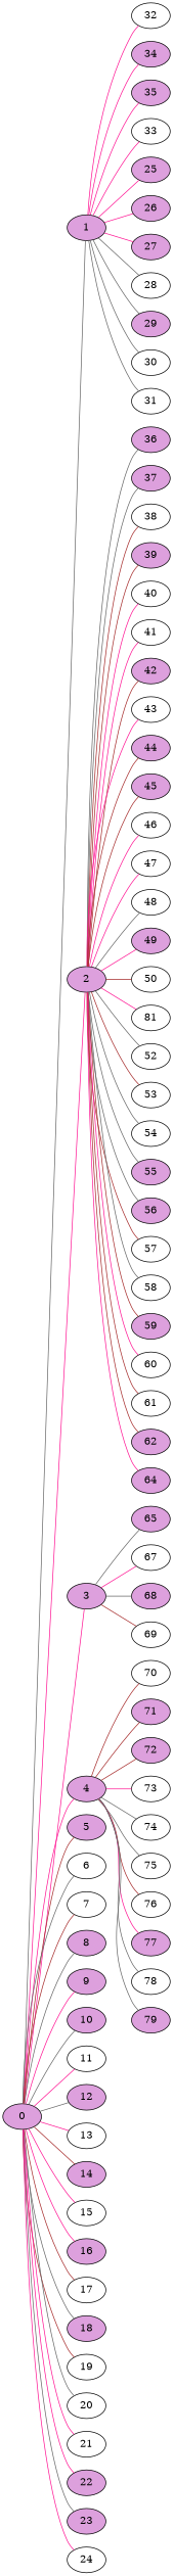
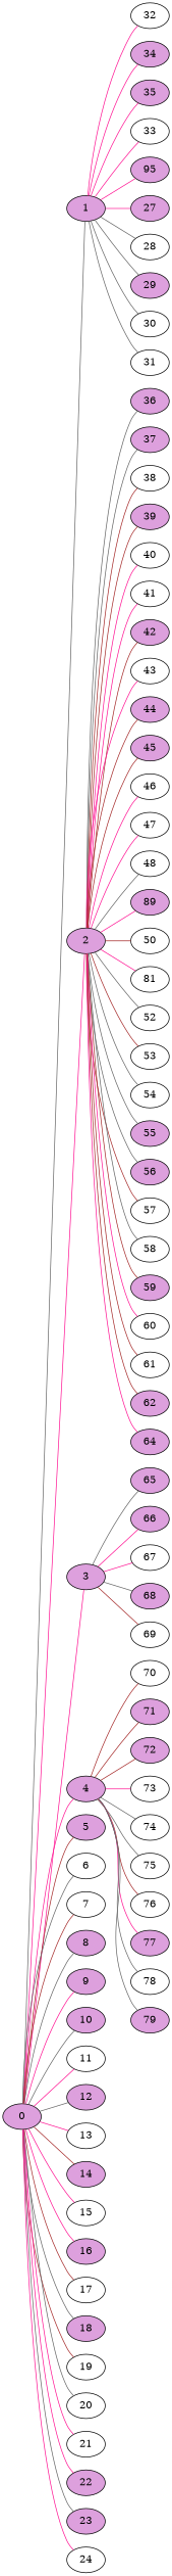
  graph {
    rankdir=LR
    node [fillcolor=plum style=filled]
    edge [color=deeppink]
    0
    1
    2
    3
    4
    5
    6 [fillcolor=white]
    7 [fillcolor=white]
    8
    9
    10
    11 [fillcolor=white]
    12
    13 [fillcolor=white]
    14
    15 [fillcolor=white]
    16
    17 [fillcolor=white]
    18
    19 [fillcolor=white]
    20 [fillcolor=white]
    21 [fillcolor=white]
    22
    23
    24 [fillcolor=white]
    32 [fillcolor=white]
    34
    35
    33 [fillcolor=white]
-   25
-   26
+   25 [label=95]
    27
    28 [fillcolor=white]
    29
    30 [fillcolor=white]
    31 [fillcolor=white]
    36
    37
    38 [fillcolor=white]
    39
    40 [fillcolor=white]
    41 [fillcolor=white]
    42
    43 [fillcolor=white]
    44
    45
    46 [fillcolor=white]
    47 [fillcolor=white]
    48 [fillcolor=white]
-   49
+   49 [label=89]
    50 [fillcolor=white]
    n52 [fillcolor=white label=81]
    52 [fillcolor=white]
    53 [fillcolor=white]
    54 [fillcolor=white]
    55
    56
    57 [fillcolor=white]
    58 [fillcolor=white]
    59
    60 [fillcolor=white]
    61 [fillcolor=white]
    62
    64
    65
+   66
    67 [fillcolor=white]
    68
    69 [fillcolor=white]
    70 [fillcolor=white]
    71
    72
    73 [fillcolor=white]
    74 [fillcolor=white]
    75 [fillcolor=white]
    76 [fillcolor=white]
    77
    78 [fillcolor=white]
    79
    0 -- 1 [color=gray40]
    0 -- 2
    0 -- 3
    0 -- 4
    0 -- 5 [color=brown]
    0 -- 6 [color=gray40]
    0 -- 7 [color=brown]
    0 -- 8 [color=gray40]
    0 -- 9
    0 -- 10 [color=gray40]
    0 -- 11
    0 -- 12 [color=gray40]
    0 -- 13
    0 -- 14 [color=brown]
    0 -- 15
    0 -- 16
    0 -- 17 [color=brown]
    0 -- 18 [color=gray40]
    0 -- 19 [color=brown]
    0 -- 20 [color=gray40]
    0 -- 21
    0 -- 22
    0 -- 23 [color=gray40]
    0 -- 24
    1 -- 32
    1 -- 34
    1 -- 35
    1 -- 33
    1 -- 25
-   1 -- 26
    1 -- 27
    1 -- 28 [color=gray40]
    1 -- 29 [color=gray40]
    1 -- 30 [color=gray40]
    1 -- 31 [color=gray40]
    2 -- 36 [color=gray40]
    2 -- 37 [color=gray40]
    2 -- 38 [color=brown]
    2 -- 39 [color=brown]
    2 -- 40
    2 -- 41
    2 -- 42 [color=brown]
    2 -- 43
    2 -- 44 [color=brown]
    2 -- 45 [color=brown]
    2 -- 46
    2 -- 47
    2 -- 48 [color=gray40]
    2 -- 49
    2 -- 50 [color=brown]
    2 -- n52
    2 -- 52 [color=gray40]
    2 -- 53 [color=brown]
    2 -- 54 [color=gray40]
    2 -- 55 [color=gray40]
    2 -- 56 [color=gray40]
    2 -- 57 [color=brown]
    2 -- 58 [color=gray40]
    2 -- 59 [color=brown]
    2 -- 60
    2 -- 61 [color=brown]
    2 -- 62 [color=brown]
    2 -- 64
    3 -- 65 [color=gray40]
+   3 -- 66
    3 -- 67
    3 -- 68 [color=gray40]
    3 -- 69 [color=brown]
    4 -- 70 [color=brown]
    4 -- 71 [color=brown]
    4 -- 72 [color=brown]
    4 -- 73
    4 -- 74 [color=gray40]
    4 -- 75 [color=gray40]
    4 -- 76 [color=brown]
    4 -- 77
    4 -- 78 [color=gray40]
    4 -- 79 [color=gray40]
  }
